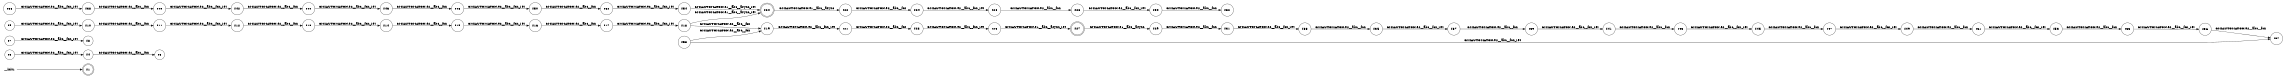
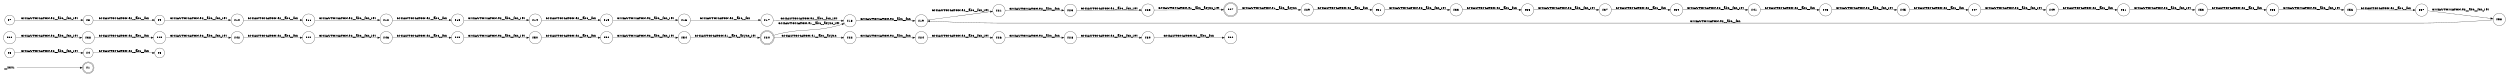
  digraph {
    rankdir=LR
    node [shape=circle]
    n1 [label=<s1> shape=doublecircle]
    n2 [label=<s3>]
    n3 [label=<s4>]
    n4 [label=<s5>]
    n5 [label=<s7>]
    n6 [label=<s8>]
    n7 [label=<s9>]
    n8 [label=<s10>]
    n9 [label=<s11>]
    n10 [label=<s12>]
    n11 [label=<s13>]
    n12 [label=<s14>]
    n13 [label=<s15>]
    n14 [label=<s16>]
    n15 [label=<s17>]
    n16 [label=<s18>]
    n17 [label=<s19>]
    n18 [label=<s20> shape=doublecircle]
    n19 [label=<s21>]
    n20 [label=<s22>]
    n21 [label=<s23>]
    n22 [label=<s24>]
    n23 [label=<s25>]
    n24 [label=<s26>]
    n25 [label=<s27> shape=doublecircle]
    n26 [label=<s28>]
    n27 [label=<s29>]
    n28 [label=<s30>]
    n29 [label=<s31>]
    n30 [label=<s32>]
    n31 [label=<s33>]
    n32 [label=<s35>]
    n33 [label=<s37>]
    n34 [label=<s36>]
    n35 [label=<s38>]
    n36 [label=<s39>]
    n37 [label=<s40>]
    n38 [label=<s41>]
    n39 [label=<s42>]
    n40 [label=<s43>]
    n41 [label=<s44>]
    n42 [label=<s45>]
    n43 [label=<s46>]
    n44 [label=<s47>]
    n45 [label=<s48>]
    n46 [label=<s49>]
    n47 [label=<s50>]
    n48 [label=<s51>]
    n49 [label=<s52>]
    n50 [label=<s53>]
    n51 [label=<s54>]
    n52 [label=<s55>]
    n53 [label=<s56>]
    n54 [label=<s57>]
    n55 [label=<s58>]
    __init1 [shape=none]
    n2 -> n3 [label=<CMIAUTOMATON.e2__abc__fcn_ret>]
    n3 -> n4 [label=<CMIAUTOMATON.e2__abc__fcn>]
    n5 -> n6 [label=<CMIAUTOMATON.e2__abc__fcn_ret>]
+   n6 -> n7 [label=<CMIAUTOMATON.e2__abc__fcn>]
    n7 -> n8 [label=<CMIAUTOMATON.e2__abc__fcn_ret>]
    n8 -> n9 [label=<CMIAUTOMATON.e2__abc__fcn>]
    n9 -> n10 [label=<CMIAUTOMATON.e2__abc__fcn_ret>]
    n10 -> n11 [label=<CMIAUTOMATON.e2__abc__fcn>]
    n11 -> n12 [label=<CMIAUTOMATON.e2__abc__fcn_ret>]
    n12 -> n13 [label=<CMIAUTOMATON.e2__abc__fcn>]
    n13 -> n14 [label=<CMIAUTOMATON.e2__abc__fcn_ret>]
    n14 -> n15 [label=<CMIAUTOMATON.e2__abc__fcn>]
    n15 -> n16 [label=<CMIAUTOMATON.e2__abc__fcn_ret>]
    n16 -> n17 [label=<CMIAUTOMATON.e2__abc__fcn>]
-   n16 -> n18 [label=<CMIAUTOMATON.e1__abc__async_ret>]
+   n18 -> n16 [label=<CMIAUTOMATON.e1__abc__async_ret>]
    n17 -> n19 [label=<CMIAUTOMATON.e2__abc__fcn_ret>]
    n18 -> n20 [label=<CMIAUTOMATON.e1__abc__async>]
    n19 -> n21 [label=<CMIAUTOMATON.e2__abc__fcn>]
    n20 -> n22 [label=<CMIAUTOMATON.e2__abc__fcn>]
    n21 -> n23 [label=<CMIAUTOMATON.e2__abc__fcn_ret>]
    n22 -> n24 [label=<CMIAUTOMATON.e2__abc__fcn_ret>]
    n23 -> n25 [label=<CMIAUTOMATON.e1__abc__async_ret>]
    n24 -> n26 [label=<CMIAUTOMATON.e2__abc__fcn>]
    n25 -> n27 [label=<CMIAUTOMATON.e1__abc__async>]
    n26 -> n28 [label=<CMIAUTOMATON.e2__abc__fcn_ret>]
    n27 -> n29 [label=<CMIAUTOMATON.e2__abc__fcn>]
    n28 -> n30 [label=<CMIAUTOMATON.e2__abc__fcn>]
    n29 -> n31 [label=<CMIAUTOMATON.e2__abc__fcn_ret>]
    n31 -> n32 [label=<CMIAUTOMATON.e2__abc__fcn>]
    n32 -> n33 [label=<CMIAUTOMATON.e2__abc__fcn_ret>]
    n33 -> n36 [label=<CMIAUTOMATON.e2__abc__fcn>]
    n34 -> n35 [label=<CMIAUTOMATON.e2__abc__fcn_ret>]
    n35 -> n37 [label=<CMIAUTOMATON.e2__abc__fcn>]
    n36 -> n38 [label=<CMIAUTOMATON.e2__abc__fcn_ret>]
    n37 -> n39 [label=<CMIAUTOMATON.e2__abc__fcn_ret>]
    n38 -> n40 [label=<CMIAUTOMATON.e2__abc__fcn>]
    n39 -> n41 [label=<CMIAUTOMATON.e2__abc__fcn>]
    n40 -> n42 [label=<CMIAUTOMATON.e2__abc__fcn_ret>]
    n41 -> n43 [label=<CMIAUTOMATON.e2__abc__fcn_ret>]
    n42 -> n44 [label=<CMIAUTOMATON.e2__abc__fcn>]
    n43 -> n45 [label=<CMIAUTOMATON.e2__abc__fcn>]
    n44 -> n46 [label=<CMIAUTOMATON.e2__abc__fcn_ret>]
    n45 -> n47 [label=<CMIAUTOMATON.e2__abc__fcn_ret>]
    n46 -> n48 [label=<CMIAUTOMATON.e2__abc__fcn>]
    n47 -> n49 [label=<CMIAUTOMATON.e2__abc__fcn>]
    n48 -> n50 [label=<CMIAUTOMATON.e2__abc__fcn_ret>]
    n49 -> n51 [label=<CMIAUTOMATON.e2__abc__fcn_ret>]
    n50 -> n52 [label=<CMIAUTOMATON.e2__abc__fcn>]
    n51 -> n18 [label=<CMIAUTOMATON.e1__abc__async_ret>]
    n52 -> n53 [label=<CMIAUTOMATON.e2__abc__fcn_ret>]
    n53 -> n54 [label=<CMIAUTOMATON.e2__abc__fcn>]
-   n55 -> n54 [label=<CMIAUTOMATON.e2__abc__fcn_ret>]
+   n54 -> n55 [label=<CMIAUTOMATON.e2__abc__fcn_ret>]
    n55 -> n17 [label=<CMIAUTOMATON.e2__abc__fcn>]
    __init1 -> n1
  }
